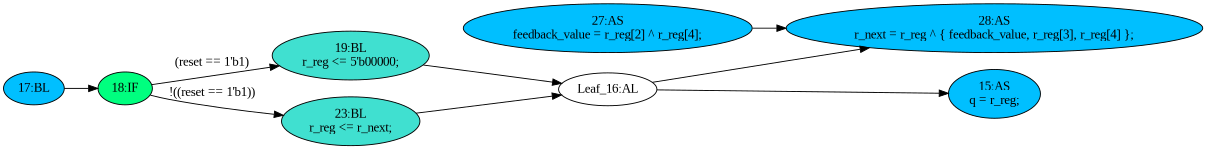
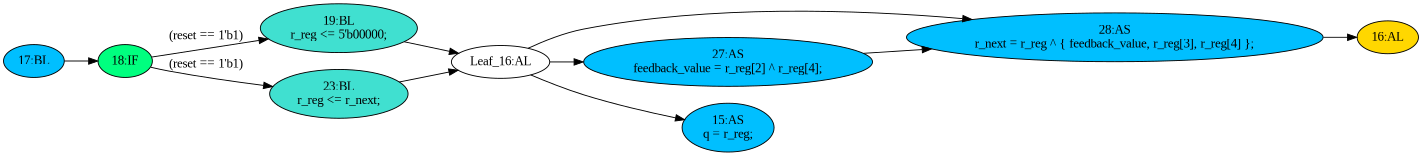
  strict digraph {
    fontname="Liberation Serif"
    rankdir=LR
    node [fillcolor=deepskyblue fontname="Liberation Serif" statements="[]" style=filled typ=Block]
    edge [fontname="Liberation Serif"]
    n1 [ast="<pyverilog.vparser.ast.Block object at 0x7fafb7acee90>" fillcolor=turquoise label="19:BL\nr_reg <= 5'b00000;" statements="[<pyverilog.vparser.ast.NonblockingSubstitution object at 0x7fafb7b31150>]"]
    n2 [def_var="['r_reg']" label="Leaf_16:AL" fillcolor="" statements="" style="" typ=""]
    n3 [ast="<pyverilog.vparser.ast.Assign object at 0x7fafb7ba07d0>" def_var="['r_next']" label="28:AS\nr_next = r_reg ^ { feedback_value, r_reg[3], r_reg[4] };" typ=Assign use_var="['r_reg', 'feedback_value', 'r_reg', 'r_reg']"]
    n4 [ast="<pyverilog.vparser.ast.Assign object at 0x7fafb7b26150>" def_var="['feedback_value']" label="27:AS\nfeedback_value = r_reg[2] ^ r_reg[4];" typ=Assign use_var="['r_reg', 'r_reg']"]
    n5 [ast="<pyverilog.vparser.ast.Assign object at 0x7fafb7ad6750>" def_var="['q']" label="15:AS\nq = r_reg;" typ=Assign use_var="['r_reg']"]
+   n6 [ast="<pyverilog.vparser.ast.Always object at 0x7fafb7b23210>" clk_sens=True fillcolor=gold label="16:AL" sens="['clk', 'reset']" typ=Always use_var="['reset', 'r_next']"]
    n7 [ast="<pyverilog.vparser.ast.Block object at 0x7fafb7b23610>" label="17:BL"]
    n8 [ast="<pyverilog.vparser.ast.IfStatement object at 0x7fafb7b31450>" fillcolor=springgreen label="18:IF" typ=IfStatement]
    n9 [ast="<pyverilog.vparser.ast.Block object at 0x7fafb7ace4d0>" fillcolor=turquoise label="23:BL\nr_reg <= r_next;" statements="[<pyverilog.vparser.ast.NonblockingSubstitution object at 0x7fafb7b3d6d0>]"]
    n1 -> n2 [cond="[]" lineno=None]
    n2 -> n3
+   n2 -> n4
    n2 -> n5
+   n3 -> n6
    n4 -> n3
    n7 -> n8 [cond="[]" lineno=None]
    n8 -> n1 [cond="['reset']" label="(reset == 1'b1)" lineno=18]
-   n8 -> n9 [cond="['reset']" label="!((reset == 1'b1))" lineno=18]
+   n8 -> n9 [cond="['reset']" label="(reset == 1'b1)" lineno=18]
    n9 -> n2 [cond="[]" lineno=None]
  }
